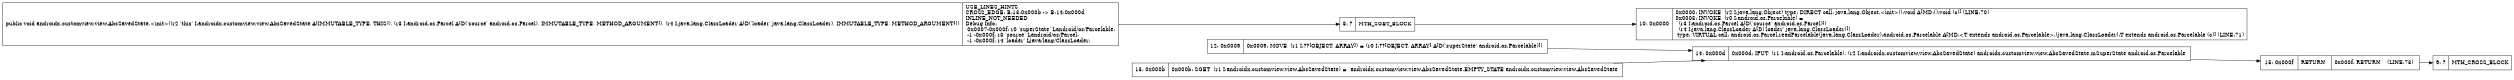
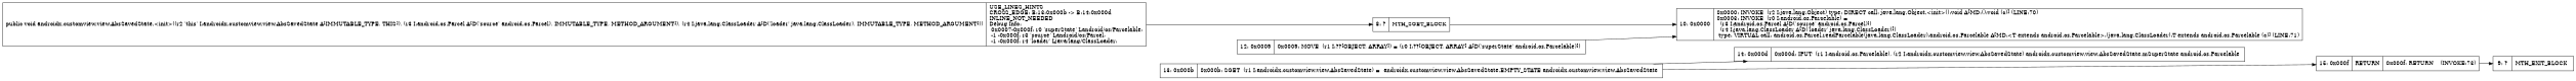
  digraph {
    rankdir=LR
    node [shape=record]
    n1 [label="{8\:\ ?|MTH_SGET_BLOCK\l}"]
    n2 [label="{10\:\ 0x0000|0x0000: INVOKE  (r2 I:java.lang.Object) type: DIRECT call: java.lang.Object.\<init\>():void A[MD:():void (c)] (LINE:70)\l0x0003: INVOKE  (r0 I:android.os.Parcelable) = \l  (r3 I:android.os.Parcel A[D('source' android.os.Parcel)])\l  (r4 I:java.lang.ClassLoader A[D('loader' java.lang.ClassLoader)])\l type: VIRTUAL call: android.os.Parcel.readParcelable(java.lang.ClassLoader):android.os.Parcelable A[MD:\<T extends android.os.Parcelable\>:(java.lang.ClassLoader):T extends android.os.Parcelable (c)] (LINE:71)\l}"]
    n3 [label="{12\:\ 0x0009|0x0009: MOVE  (r1 I:??[OBJECT, ARRAY]) = (r0 I:??[OBJECT, ARRAY] A[D('superState' android.os.Parcelable)]) \l}"]
    n4 [label="{14\:\ 0x000d|0x000d: IPUT  (r1 I:android.os.Parcelable), (r2 I:androidx.customview.view.AbsSavedState) androidx.customview.view.AbsSavedState.mSuperState android.os.Parcelable \l}"]
    n5 [label="{13\:\ 0x000b|0x000b: SGET  (r1 I:androidx.customview.view.AbsSavedState) =  androidx.customview.view.AbsSavedState.EMPTY_STATE androidx.customview.view.AbsSavedState \l}"]
-   n6 [label="{15\:\ 0x000f|RETURN\l|0x000f: RETURN    (LINE:73)\l}"]
-   n7 [label="{9\:\ ?|MTH_CROSS_BLOCK\l}"]
+   n6 [label="{15\:\ 0x000f|RETURN\l|0x000f: RETURN    (INVOKE:73)\l}"]
+   n7 [label="{9\:\ ?|MTH_EXIT_BLOCK\l}"]
    n8 [label="{public void androidx.customview.view.AbsSavedState.\<init\>((r2 'this' I:androidx.customview.view.AbsSavedState A[IMMUTABLE_TYPE, THIS]), (r3 I:android.os.Parcel A[D('source' android.os.Parcel), IMMUTABLE_TYPE, METHOD_ARGUMENT]), (r4 I:java.lang.ClassLoader A[D('loader' java.lang.ClassLoader), IMMUTABLE_TYPE, METHOD_ARGUMENT]))  | USE_LINES_HINTS\lCROSS_EDGE: B:13:0x000b \-\> B:14:0x000d\lINLINE_NOT_NEEDED\lDebug Info:\l  0x0007\-0x000f: r0 'superState' Landroid\/os\/Parcelable;\l  \-1 \-0x000f: r3 'source' Landroid\/os\/Parcel;\l  \-1 \-0x000f: r4 'loader' Ljava\/lang\/ClassLoader;\l}"]
    n1 -> n2
-   n3 -> n4
-   n4 -> n6
+   n3 -> n2
+   n5 -> n6
    n5 -> n4
    n6 -> n7
    n8 -> n1
  }
